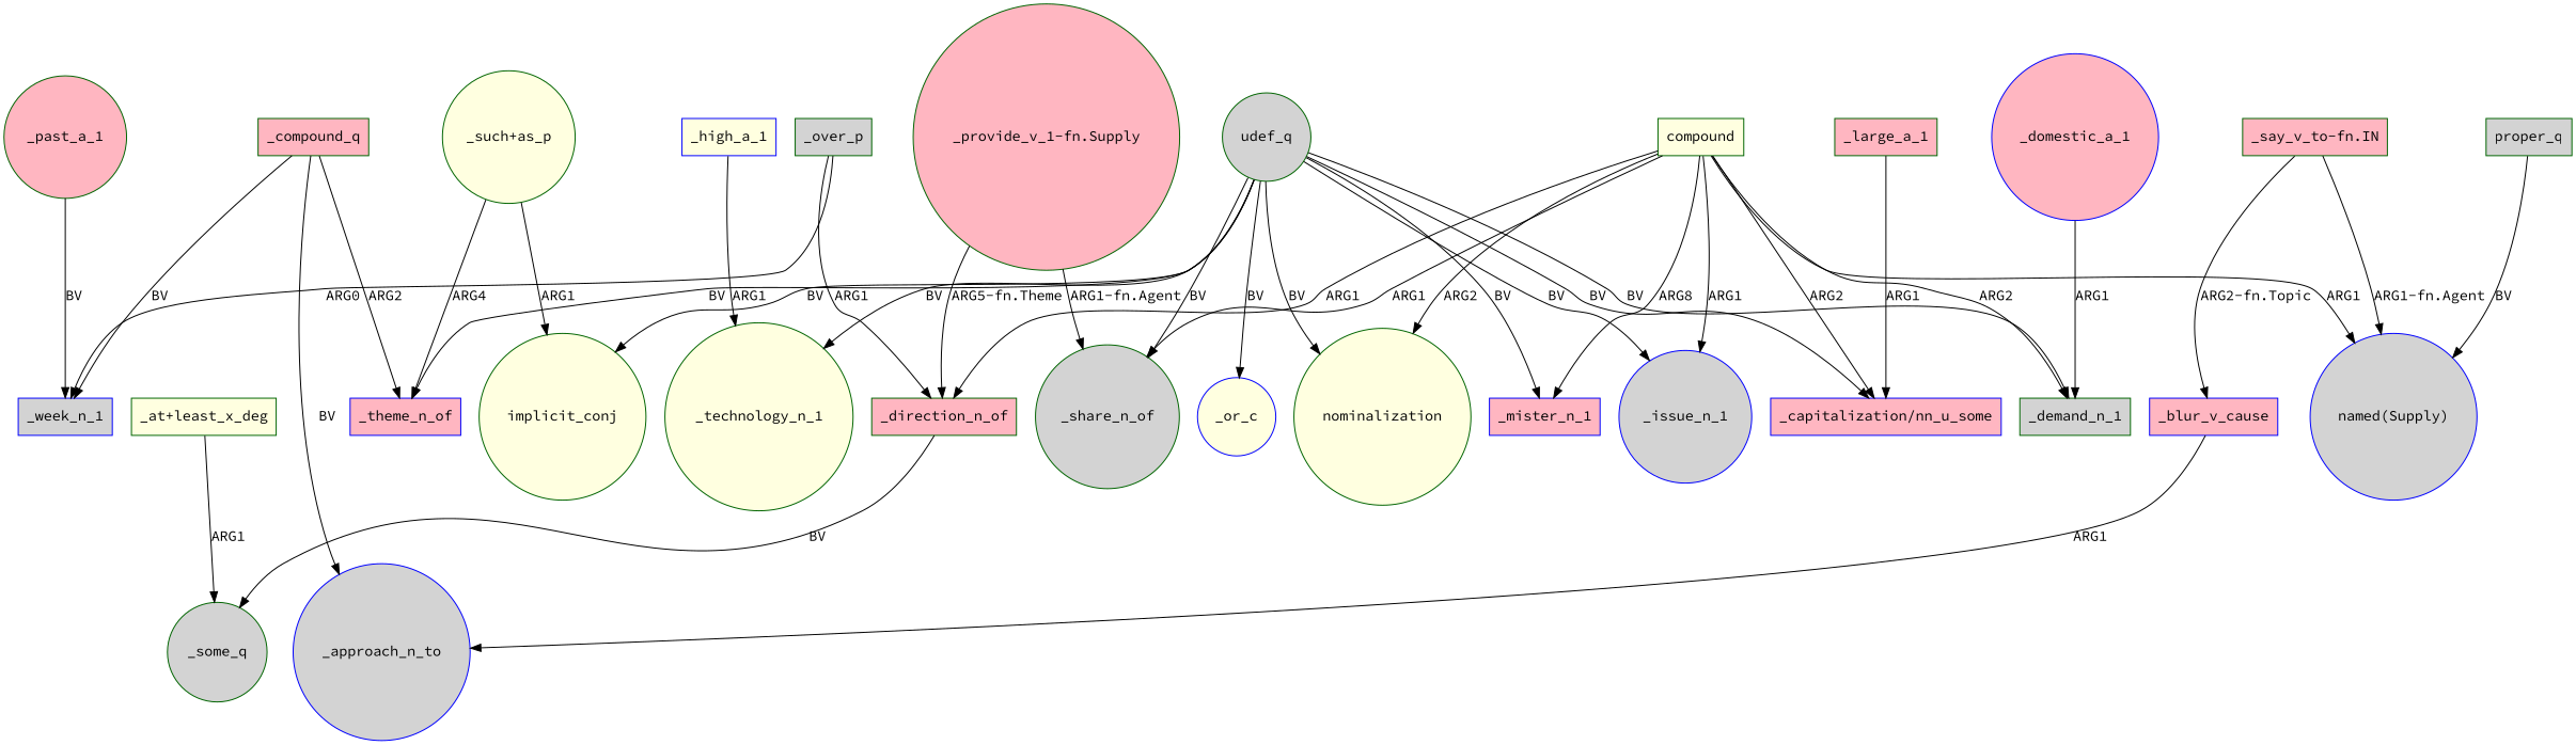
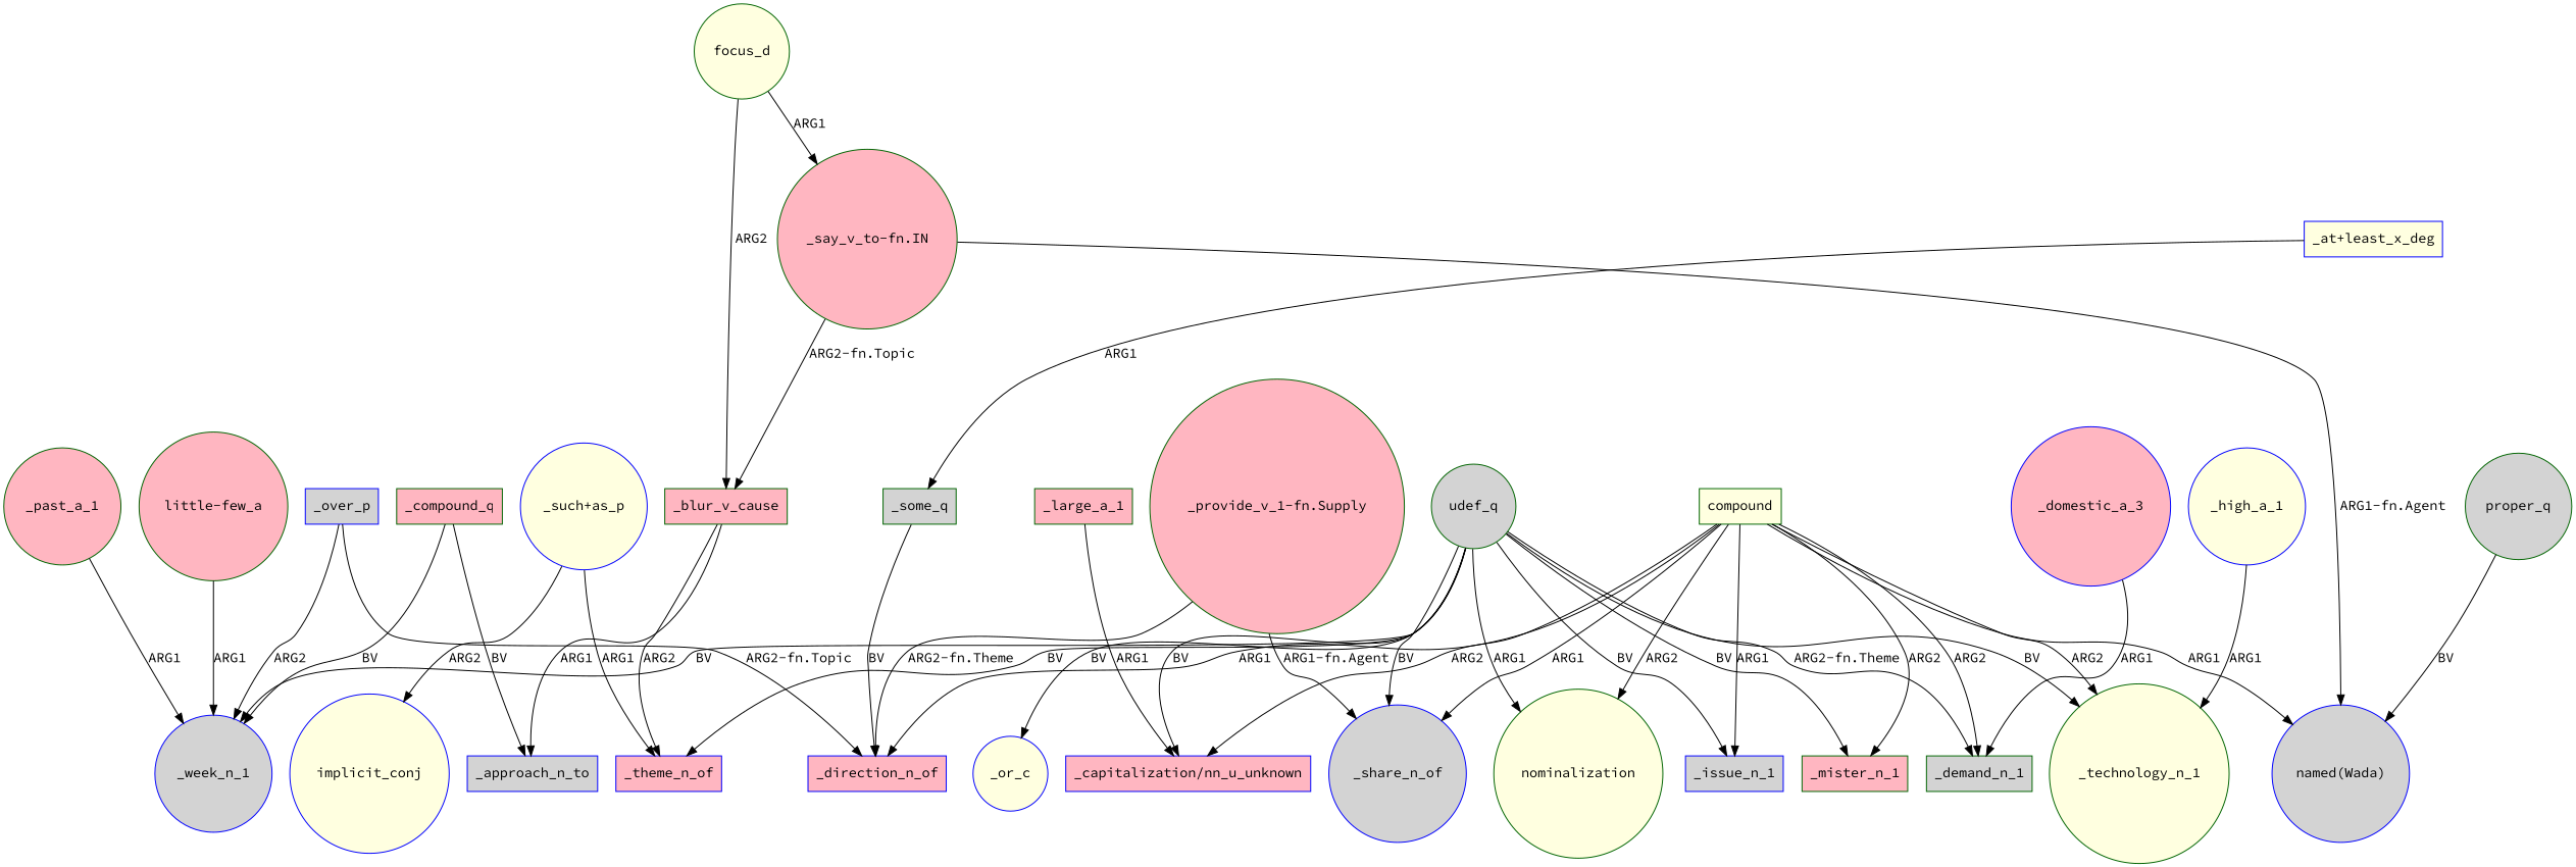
  digraph {
    fontname="Source Code Pro"
    node [color=darkgreen fillcolor=lightpink fontname="Source Code Pro" shape=box style=filled]
    edge [fontname="Source Code Pro"]
    udef_q [fillcolor=lightgrey shape=circle]
    _theme_n_of [color=blue]
-   "_capitalization/nn_u_unknown" [color=blue label="_capitalization/nn_u_some"]
+   "_capitalization/nn_u_unknown" [color=blue]
    _demand_n_1 [fillcolor=lightgrey]
-   _mister_n_1 [color=blue]
+   _mister_n_1
    nominalization [fillcolor=lightyellow shape=circle]
    _or_c [color=blue fillcolor=lightyellow shape=circle]
-   implicit_conj [fillcolor=lightyellow shape=circle]
+   implicit_conj [color=blue fillcolor=lightyellow shape=circle]
    _technology_n_1 [fillcolor=lightyellow shape=circle]
-   _share_n_of [fillcolor=lightgrey shape=circle]
-   _issue_n_1 [color=blue fillcolor=lightgrey shape=circle]
+   _share_n_of [color=blue fillcolor=lightgrey shape=circle]
+   _issue_n_1 [color=blue fillcolor=lightgrey]
    compound [fillcolor=lightyellow]
-   _direction_n_of
-   "named(Wada)" [color=blue fillcolor=lightgrey shape=circle label="named(Supply)"]
+   _direction_n_of [color=blue]
+   "named(Wada)" [color=blue fillcolor=lightgrey shape=circle]
    "_provide_v_1-fn.Supply" [shape=circle]
    _past_a_1 [shape=circle]
-   _week_n_1 [color=blue fillcolor=lightgrey]
-   _domestic_a_1 [color=blue shape=circle]
-   _over_p [fillcolor=lightgrey]
-   _blur_v_cause [color=blue]
-   "_say_v_to-fn.IN"
-   _approach_n_to [color=blue fillcolor=lightgrey shape=circle]
+   _week_n_1 [color=blue fillcolor=lightgrey shape=circle]
+   _domestic_a_1 [color=blue shape=circle label=_domestic_a_3]
+   "little-few_a" [shape=circle]
+   _over_p [color=blue fillcolor=lightgrey]
+   focus_d [fillcolor=lightyellow shape=circle]
+   _blur_v_cause
+   "_say_v_to-fn.IN" [shape=circle]
+   _approach_n_to [color=blue fillcolor=lightgrey]
    n25 [label=_compound_q]
-   "_such+as_p" [fillcolor=lightyellow shape=circle]
+   "_such+as_p" [color=blue fillcolor=lightyellow shape=circle]
    _large_a_1
-   _high_a_1 [color=blue fillcolor=lightyellow]
-   proper_q [fillcolor=lightgrey]
-   "_at+least_x_deg" [fillcolor=lightyellow]
-   _some_q [fillcolor=lightgrey shape=circle]
+   _high_a_1 [color=blue fillcolor=lightyellow shape=circle]
+   proper_q [fillcolor=lightgrey shape=circle]
+   "_at+least_x_deg" [color=blue fillcolor=lightyellow]
+   _some_q [fillcolor=lightgrey]
    udef_q -> _theme_n_of [label=BV]
    udef_q -> "_capitalization/nn_u_unknown" [label=BV]
-   udef_q -> _demand_n_1 [label=BV]
+   udef_q -> _demand_n_1 [label="ARG2-fn.Theme"]
    udef_q -> _mister_n_1 [label=BV]
-   udef_q -> nominalization [label=BV]
+   udef_q -> nominalization [label=ARG1]
    udef_q -> _or_c [label=BV]
-   udef_q -> implicit_conj [label=BV]
+   udef_q -> _week_n_1 [label=BV]
    udef_q -> _technology_n_1 [label=BV]
    udef_q -> _share_n_of [label=BV]
    udef_q -> _issue_n_1 [label=BV]
    compound -> "_capitalization/nn_u_unknown" [label=ARG2]
    compound -> _demand_n_1 [label=ARG2]
-   compound -> _mister_n_1 [label=ARG8]
+   compound -> _mister_n_1 [label=ARG2]
    compound -> nominalization [label=ARG2]
+   compound -> _technology_n_1 [label=ARG2]
    compound -> _share_n_of [label=ARG1]
    compound -> _issue_n_1 [label=ARG1]
    compound -> _direction_n_of [label=ARG1]
    compound -> "named(Wada)" [label=ARG1]
    "_provide_v_1-fn.Supply" -> _share_n_of [label="ARG1-fn.Agent"]
-   "_provide_v_1-fn.Supply" -> _direction_n_of [label="ARG5-fn.Theme"]
-   _past_a_1 -> _week_n_1 [label=BV]
+   "_provide_v_1-fn.Supply" -> _direction_n_of [label="ARG2-fn.Theme"]
+   _past_a_1 -> _week_n_1 [label=ARG1]
    _domestic_a_1 -> _demand_n_1 [label=ARG1]
-   _over_p -> _direction_n_of [label=ARG1]
-   _over_p -> _week_n_1 [label=ARG0]
-   n25 -> _theme_n_of [label=ARG2]
+   "little-few_a" -> _week_n_1 [label=ARG1]
+   _over_p -> _direction_n_of [label="ARG2-fn.Topic"]
+   _over_p -> _week_n_1 [label=ARG2]
+   focus_d -> _blur_v_cause [label=ARG2]
+   focus_d -> "_say_v_to-fn.IN" [label=ARG1]
+   _blur_v_cause -> _theme_n_of [label=ARG2]
    _blur_v_cause -> _approach_n_to [label=ARG1]
    "_say_v_to-fn.IN" -> "named(Wada)" [label="ARG1-fn.Agent"]
    "_say_v_to-fn.IN" -> _blur_v_cause [label="ARG2-fn.Topic"]
    n25 -> _week_n_1 [label=BV]
    n25 -> _approach_n_to [label=BV]
-   "_such+as_p" -> _theme_n_of [label=ARG4]
-   "_such+as_p" -> implicit_conj [label=ARG1]
+   "_such+as_p" -> _theme_n_of [label=ARG1]
+   "_such+as_p" -> implicit_conj [label=ARG2]
    _large_a_1 -> "_capitalization/nn_u_unknown" [label=ARG1]
    _high_a_1 -> _technology_n_1 [label=ARG1]
    proper_q -> "named(Wada)" [label=BV]
    "_at+least_x_deg" -> _some_q [label=ARG1]
-   _direction_n_of -> _some_q [label=BV]
+   _some_q -> _direction_n_of [label=BV]
  }
